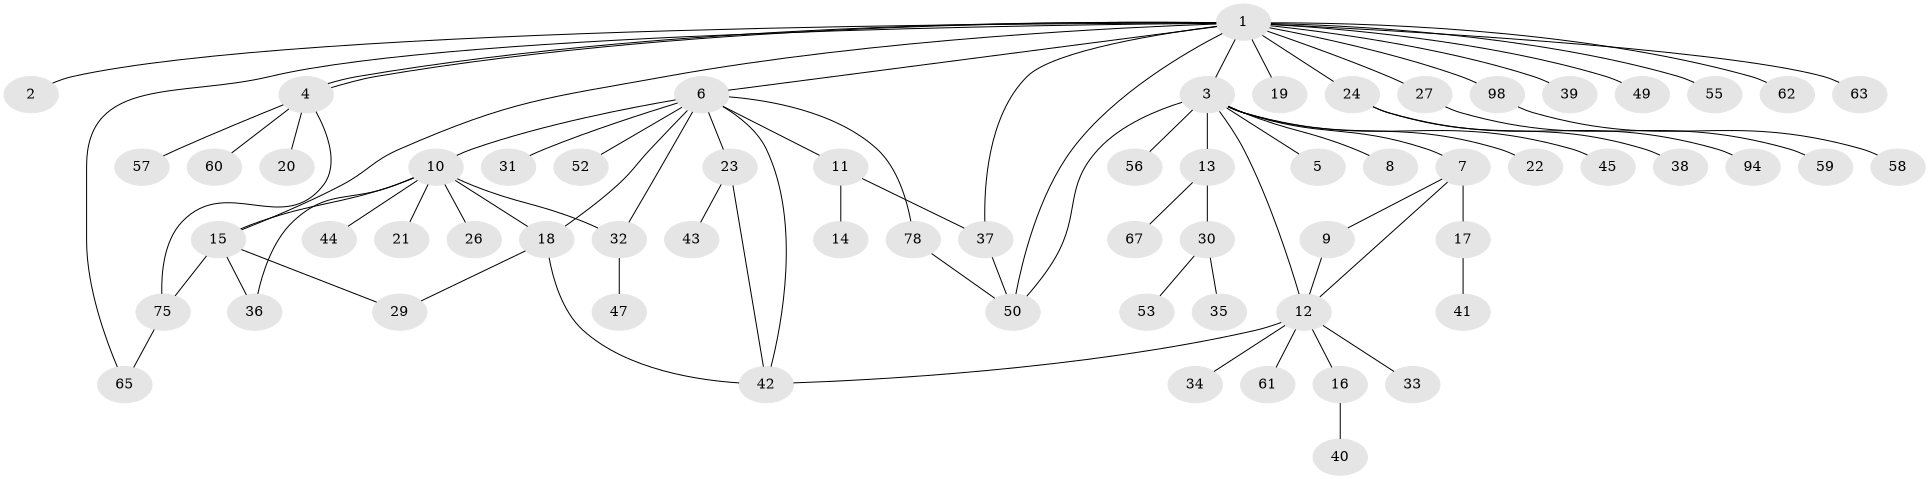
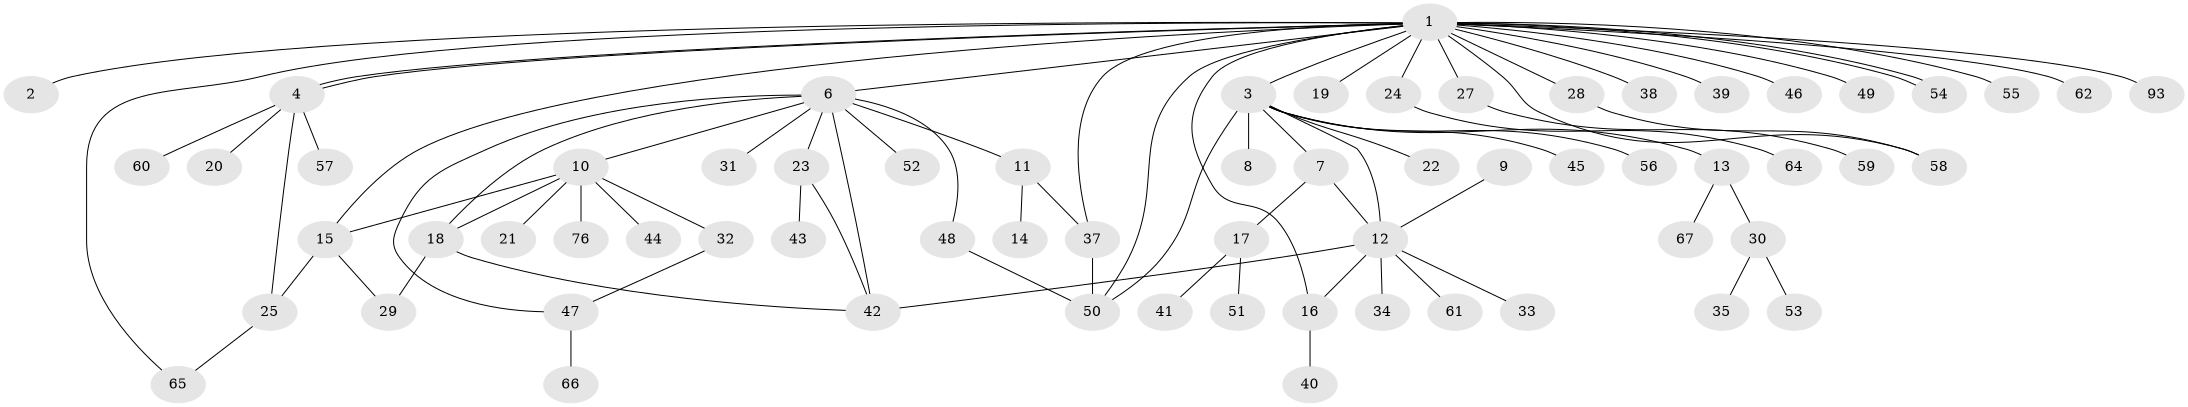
  graph {
    node [color=gray90 style=filled]
    1
    2
    3
    4
    6
    15
    16
    19
    24
    27
-   28 [label=98]
+   28
    37
    38
    39
+   46
    49
    50
+   54
    55
    58
    62
-   63
+   63 [label=93]
    65
-   5
    7
    8
    12
    13
    22
    45
    56
    20
-   25 [label=75]
+   25
    57
    60
    10
    11
    18
    23
    31
    32
    42
-   48 [label=78]
+   48
    52
-   36
    29
    40
-   64 [label=94]
+   64
    59
    9
    17
    21
-   26
+   26 [label=76]
    44
    33
    34
    61
    30
    67
    14
    43
    47
    41
+   51
    35
    53
+   66
    1 -- 2
    1 -- 3
    1 -- 4
    1 -- 4
    1 -- 6
    1 -- 15
+   1 -- 16
    1 -- 19
    1 -- 24
    1 -- 27
    1 -- 28
    1 -- 37
-   24 -- 38
+   1 -- 38
    1 -- 39
+   1 -- 46
    1 -- 49
    1 -- 50
+   1 -- 54
+   1 -- 54
    1 -- 55
+   1 -- 58
    1 -- 62
    1 -- 63
    1 -- 65
    3 -- 50
-   3 -- 5
    3 -- 7
    3 -- 8
    3 -- 12
    3 -- 13
    3 -- 22
    3 -- 45
    3 -- 56
    4 -- 20
    4 -- 25
    4 -- 57
    4 -- 60
    6 -- 10
    6 -- 11
    6 -- 18
    6 -- 23
    6 -- 31
-   6 -- 32
+   6 -- 47
    6 -- 42
    6 -- 48
    6 -- 52
    15 -- 25
-   15 -- 36
    15 -- 29
    16 -- 40
    24 -- 64
    27 -- 59
    28 -- 58
    37 -- 50
    7 -- 12
-   7 -- 9
    7 -- 17
    12 -- 16
    12 -- 42
    12 -- 33
    12 -- 34
    12 -- 61
    13 -- 30
    13 -- 67
    25 -- 65
    10 -- 15
    10 -- 18
    10 -- 32
-   10 -- 36
    10 -- 21
    10 -- 26
    10 -- 44
    11 -- 37
    11 -- 14
    18 -- 42
    18 -- 29
    23 -- 42
    23 -- 43
    32 -- 47
    48 -- 50
    9 -- 12
    17 -- 41
+   17 -- 51
    30 -- 35
    30 -- 53
+   47 -- 66
  }
